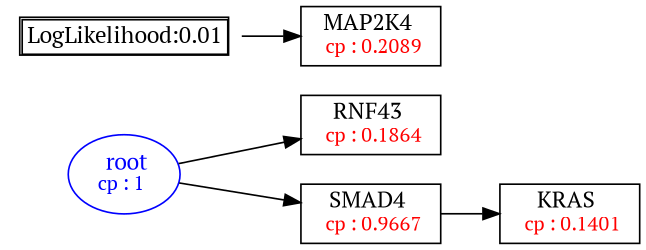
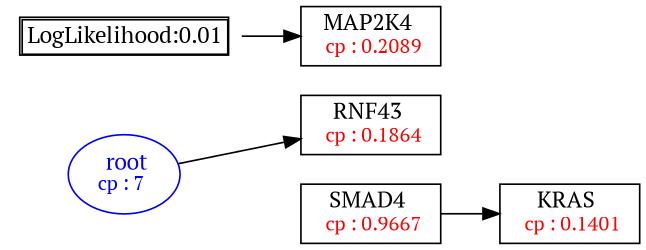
  digraph {
    fontname="PT Serif"
    fontsize=10
    rankdir=LR
    node [fontname="PT Serif" shape=box]
    edge [fontname="PT Serif"]
-   n1 [color=Blue label=<<font color='Blue'> root</font><br/><font color='Blue' POINT-SIZE='12'>cp : 1 </font>> shape=oval]
+   n1 [color=Blue label=<<font color='Blue'> root</font><br/><font color='Blue' POINT-SIZE='12'>cp : 7 </font>> shape=oval]
    n2 [label=<RNF43 <br/> <font color='Red' POINT-SIZE='12'> cp : 0.1864 </font>>]
    n3 [label=<SMAD4 <br/> <font color='Red' POINT-SIZE='12'> cp : 0.9667 </font>>]
    n4 [label=<KRAS <br/> <font color='Red' POINT-SIZE='12'> cp : 0.1401 </font>>]
    n5 [label=<MAP2K4 <br/> <font color='Red' POINT-SIZE='12'> cp : 0.2089 </font>>]
    n6 [label=<<TABLE BORDER="1" CELLBORDER="1" CELLSPACING="0" >     <TR><TD ALIGN="LEFT">LogLikelihood:0.01</TD></TR>     </TABLE>> shape=plaintext]
    n1 -> n2
-   n1 -> n3
    n3 -> n4
    n6 -> n5
  }
